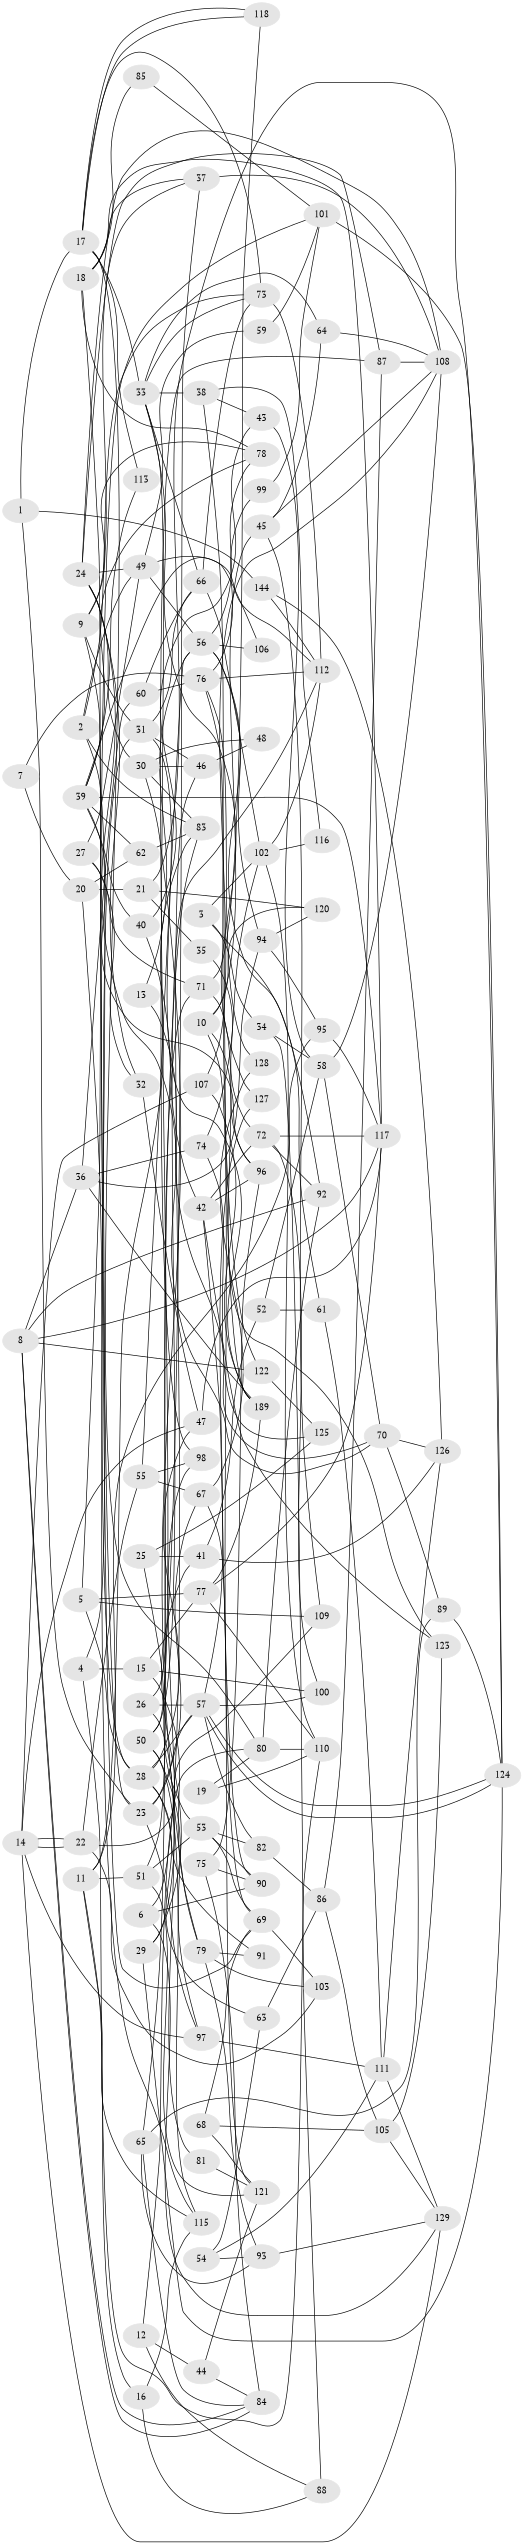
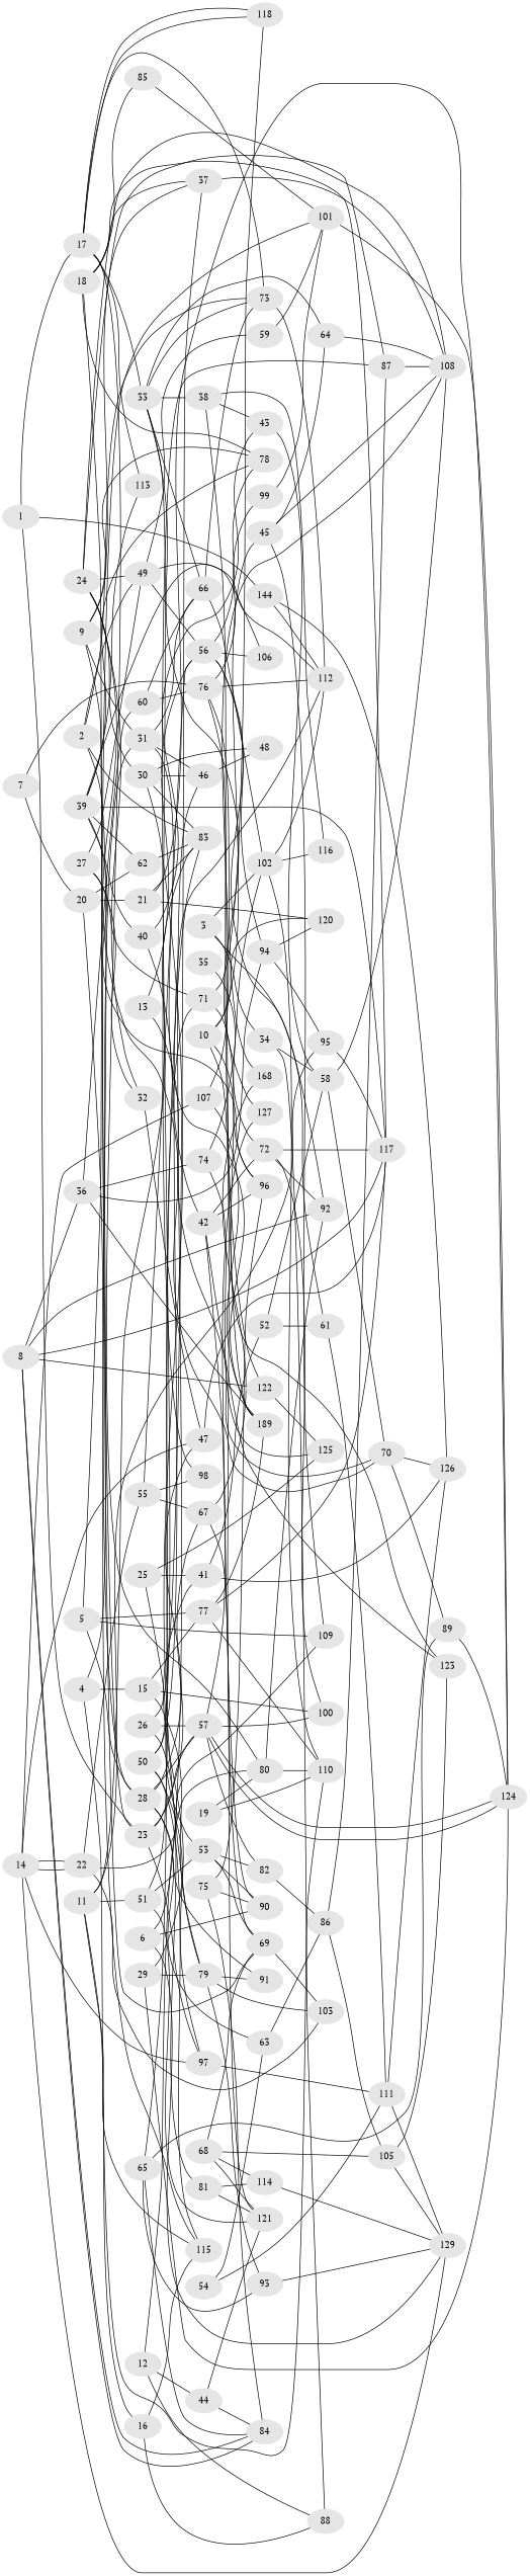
  graph {
    fontname="PT Serif"
    rankdir=LR
    node [color=gray90 fontname="PT Serif" style=filled]
    edge [fontname="PT Serif"]
    1
    17
    23
    n4 [label=144]
    73
    80
    33
    113
    118
    97
    57
    67
    112
    126
    2
    28
    49
    83
    47
    63
    91
    56
    59
    106
    3
    34
    92
    102
    88
    58
    110
    116
    4
    15
    31
    77
    79
    100
    46
    66
    n41 [label=189]
    5
    101
    109
    117
    124
    6
    90
    129
    48
    7
    20
    76
    115
    21
    62
-   128
+   128 [label=168]
    99
    8
    36
    84
    122
    60
    74
    94
    125
    9
    37
    69
    78
    108
    103
    10
    45
    96
    120
    64
    11
    16
    51
    95
    53
    71
    121
    12
    44
    13
    70
    61
    89
    14
    22
    107
    55
    111
    93
    38
    98
    127
    18
    85
    19
    35
    72
    82
    24
    30
    32
    87
    25
    41
    52
    26
    81
+   114
    27
    123
    86
    29
    43
    39
    40
    42
    50
    54
    105
    65
    68
    75
    1 -- 17
    1 -- 23
    1 -- n4
    17 -- 73
    17 -- 80
    17 -- 33
    17 -- 113
    17 -- 118
    17 -- 118
    23 -- 97
    23 -- 57
    23 -- 67
    n4 -- 112
    n4 -- 126
    73 -- 112
    80 -- 92
    80 -- 110
    33 -- 73
    33 -- 66
    33 -- 64
    33 -- 38
    33 -- 98
    33 -- 127
    97 -- 111
    57 -- 100
    57 -- 124
    57 -- 124
    57 -- 127
    57 -- 82
    67 -- 128
    67 -- 121
    2 -- 73
    2 -- 28
    2 -- 49
    2 -- 83
    28 -- 57
    28 -- 47
    28 -- 63
    28 -- 91
    49 -- 56
    49 -- 59
    49 -- 106
    47 -- 117
    63 -- 86
    56 -- 106
    56 -- 94
    56 -- 78
    56 -- 61
    59 -- 101
    3 -- 34
    3 -- 92
    3 -- 102
    34 -- 88
    34 -- 58
    102 -- 112
    102 -- 110
    102 -- 116
    58 -- 108
    58 -- 70
    4 -- 110
    4 -- 15
    4 -- 31
    15 -- 77
    15 -- 79
    15 -- 100
    31 -- 46
    31 -- 66
    31 -- n41
    77 -- 110
    77 -- n41
    77 -- 117
    79 -- 91
    79 -- 103
    79 -- 93
    46 -- 48
    66 -- 73
    66 -- 102
    5 -- 28
    5 -- 77
    5 -- 101
    5 -- 109
    101 -- 124
    6 -- 46
    6 -- 90
    6 -- 129
    7 -- 20
    7 -- 76
    20 -- 115
    20 -- 21
    20 -- 62
    76 -- 112
    76 -- n41
    76 -- 128
    76 -- 99
    21 -- 124
    21 -- 120
-   21 -- 35
+   21 -- 83
    62 -- 83
    99 -- 101
    8 -- 92
    8 -- 117
    8 -- 36
    8 -- 84
    8 -- 84
    8 -- 122
    36 -- n41
    36 -- 60
    36 -- 74
    36 -- 94
    122 -- 125
    60 -- 66
    60 -- 76
    74 -- 102
    74 -- 125
    94 -- 120
    94 -- 95
    9 -- 31
    9 -- 37
    9 -- 69
    9 -- 78
    37 -- 108
    69 -- 103
    10 -- 69
    10 -- 45
    10 -- 96
    10 -- 120
    45 -- 109
    45 -- 108
    45 -- 64
    64 -- 108
    11 -- 83
    11 -- 115
    11 -- 16
    11 -- 51
    11 -- 95
    16 -- 88
    16 -- 115
    51 -- 53
    51 -- 71
    51 -- 121
    95 -- 117
    53 -- 90
    53 -- 69
    53 -- 82
    71 -- 118
    71 -- 123
    12 -- 80
    12 -- 88
    12 -- 44
    44 -- 84
    44 -- 121
    13 -- 56
    13 -- 70
    70 -- 126
    70 -- 89
    61 -- 111
    89 -- 124
    14 -- 97
    14 -- 47
    14 -- 129
    14 -- 22
    14 -- 22
    14 -- 107
    22 -- 109
    22 -- 103
    22 -- 55
    107 -- n41
    107 -- 108
    55 -- 67
    55 -- 56
    55 -- 98
    111 -- 126
    111 -- 129
    93 -- 129
    38 -- 116
    38 -- 122
    38 -- 43
    18 -- 23
    18 -- 117
    18 -- 37
    18 -- 78
    18 -- 85
    85 -- 101
    19 -- 80
    19 -- 110
    35 -- 72
    72 -- 92
    72 -- 100
    72 -- 117
    82 -- 86
    24 -- 49
    24 -- 108
    24 -- 70
    24 -- 30
    24 -- 32
    24 -- 87
    30 -- 83
    30 -- 79
    30 -- 46
    30 -- 48
    32 -- 47
    87 -- 108
    25 -- 125
    25 -- 53
    25 -- 41
    41 -- 126
    41 -- 52
    52 -- 58
    52 -- 61
    26 -- 57
    26 -- 37
    26 -- 81
    81 -- 121
+   81 -- 114
+   114 -- 129
    27 -- 49
    27 -- 71
    27 -- 32
    86 -- 87
    86 -- 105
-   29 -- 98
+   29 -- 79
    29 -- 124
    29 -- 41
    43 -- 58
    39 -- 113
    39 -- 112
    39 -- 117
    39 -- 62
    39 -- 78
    39 -- 96
    39 -- 40
    40 -- 43
    40 -- 42
    42 -- 90
    42 -- 96
    42 -- 72
    42 -- 123
    50 -- 97
    50 -- 112
    50 -- 115
    50 -- 87
    54 -- 63
    54 -- 111
-   54 -- 93
    105 -- 129
    105 -- 123
    65 -- 83
    65 -- 84
    65 -- 89
    65 -- 93
    68 -- 69
    68 -- 121
+   68 -- 114
    68 -- 105
    75 -- 90
    75 -- 84
    75 -- 96
  }
